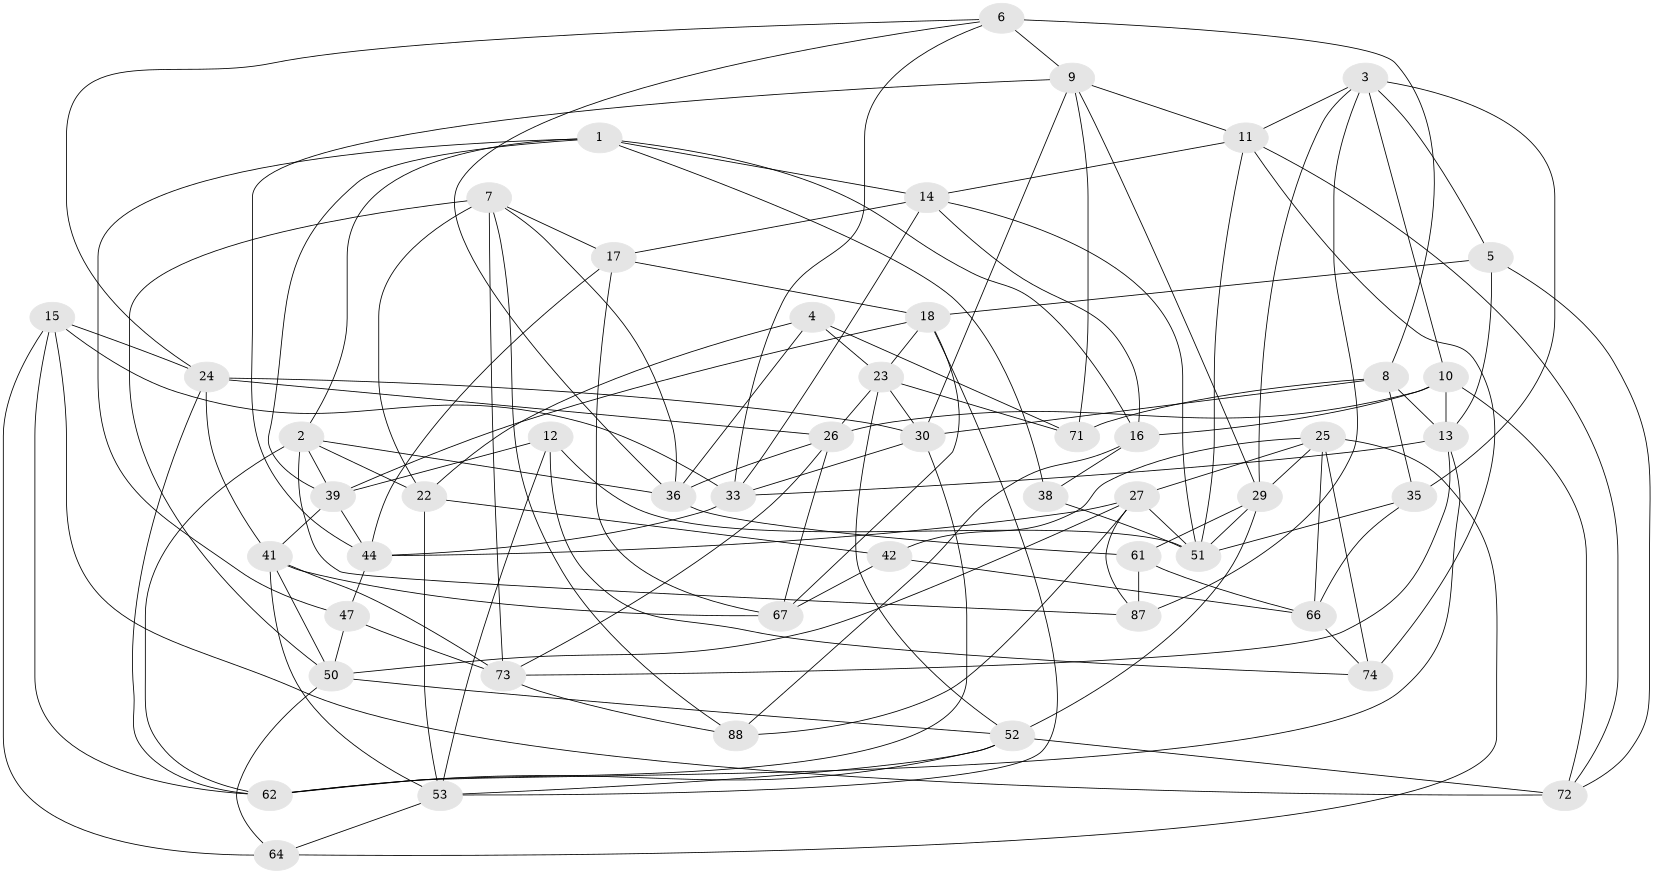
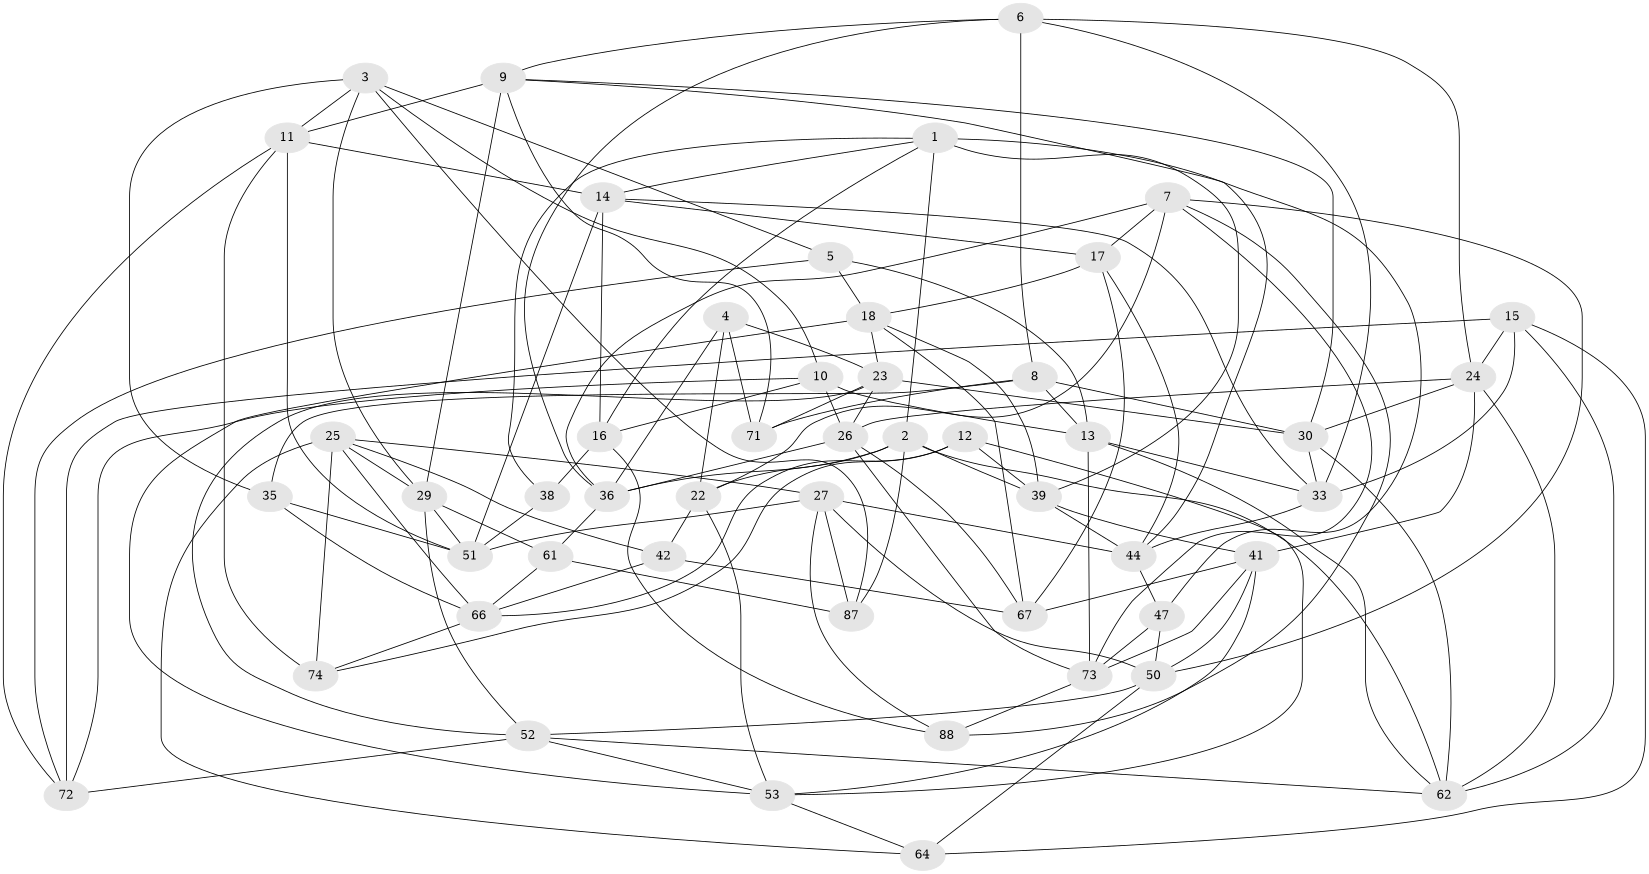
  graph {
    node [color=gray90 style=filled]
    1 [super="+45"]
    2 [super="+59"]
    14 [super="+85"]
    16 [super="+63"]
    38
    39 [super="+76"]
    47
    22 [super="+60"]
    36 [super="+54"]
    62 [super="+84"]
    87
    17 [super="+32"]
    33 [super="+57"]
    51 [super="+65"]
    88
    44 [super="+75"]
    41 [super="+78"]
    50 [super="+80"]
    73 [super="+82"]
    53 [super="+86"]
    42
    61
    3 [super="+69"]
    5
    11 [super="+19"]
    29 [super="+58"]
    35
    10
    13 [super="+28"]
    18 [super="+55"]
    72 [super="+77"]
    74
    67 [super="+79"]
    52 [super="+83"]
    66 [super="+70"]
    4 [super="+31"]
    23 [super="+46"]
    71
    30 [super="+48"]
    26 [super="+37"]
    6 [super="+20"]
    8 [super="+34"]
    9 [super="+56"]
    24 [super="+43"]
    7 [super="+21"]
    64
    12
    15 [super="+49"]
    25 [super="+81"]
    27 [super="+40"]
    1 -- 2
    1 -- 14
    1 -- 16
    1 -- 38
    1 -- 39
    1 -- 47
    2 -- 39
    2 -- 22
    2 -- 36
    2 -- 62
    2 -- 87
    14 -- 16
    14 -- 17
    14 -- 33
    14 -- 51
    16 -- 38 [weight=2]
    16 -- 88
    38 -- 51
    39 -- 44
    39 -- 41
    47 -- 50
    47 -- 73
    22 -- 53
    22 -- 42
    36 -- 61
    17 -- 44
    17 -- 18
    17 -- 67
    33 -- 44
    44 -- 47
    41 -- 50
    41 -- 73
    41 -- 53
    41 -- 67
    50 -- 52
    50 -- 64
    73 -- 88
    53 -- 64
    42 -- 67
    42 -- 66
    61 -- 87
    61 -- 66
    3 -- 87
    3 -- 5
    3 -- 11
    3 -- 29
    3 -- 35
    3 -- 10
    5 -- 13
    5 -- 18
    5 -- 72
    11 -- 14
    11 -- 51
    11 -- 72
    11 -- 74
    29 -- 51
    29 -- 61
    29 -- 52
    35 -- 51
    35 -- 66
    10 -- 16
    10 -- 13
    10 -- 72
    10 -- 26
    13 -- 62
    13 -- 33
    13 -- 73
    18 -- 39
    18 -- 53
    18 -- 67
    18 -- 23
    52 -- 62
    52 -- 53
    52 -- 72
    66 -- 74
    4 -- 22
    4 -- 36
    4 -- 23
    4 -- 71
    23 -- 52
    23 -- 71
    23 -- 30
    23 -- 26
    30 -- 62
    30 -- 33
    26 -- 36
    26 -- 73
    26 -- 67
    6 -- 36
    6 -- 33
    6 -- 8 [weight=2]
    6 -- 9
    6 -- 24
    8 -- 35
    8 -- 13
    8 -- 71
    8 -- 30
    9 -- 44
    9 -- 11
    9 -- 29
    9 -- 71
    9 -- 30
    24 -- 62
    24 -- 41
    24 -- 30
    24 -- 26
    7 -- 22
    7 -- 36
    7 -- 17
    7 -- 88
    7 -- 50
    7 -- 73
    12 -- 39
    12 -- 53
    12 -- 74
-   12 -- 51
+   12 -- 66
    15 -- 62
    15 -- 33
    15 -- 72 [weight=2]
    15 -- 24
    15 -- 64
    25 -- 42
    25 -- 29
    25 -- 74
    25 -- 66
    25 -- 64
    25 -- 27
    27 -- 87
    27 -- 51
    27 -- 88
    27 -- 44
    27 -- 50
  }
